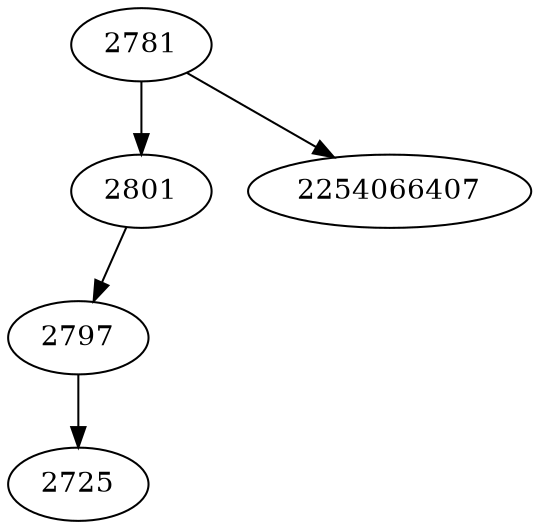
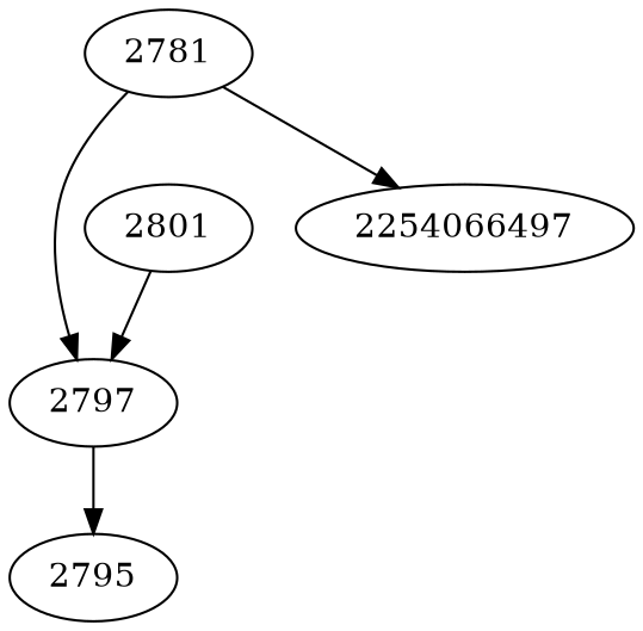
  strict digraph {
    2797
-   2795 [label=2725]
+   2795
    2801
    2781
-   2254066497 [label=2254066407]
+   2254066497
    2797 -> 2795
    2801 -> 2797
-   2781 -> 2801
+   2781 -> 2797
    2781 -> 2254066497
  }
